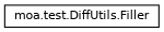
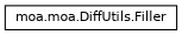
  digraph {
    rankdir=LR
-   n1 [color=black fillcolor=white fontname=Helvetica fontsize=10 height=0.2 label="moa.test.DiffUtils.Filler" shape=record style=filled width=0.4]
+   n1 [color=black fillcolor=white fontname=Helvetica fontsize=10 height=0.2 label="moa.moa.DiffUtils.Filler" shape=record style=filled width=0.4]
  }
